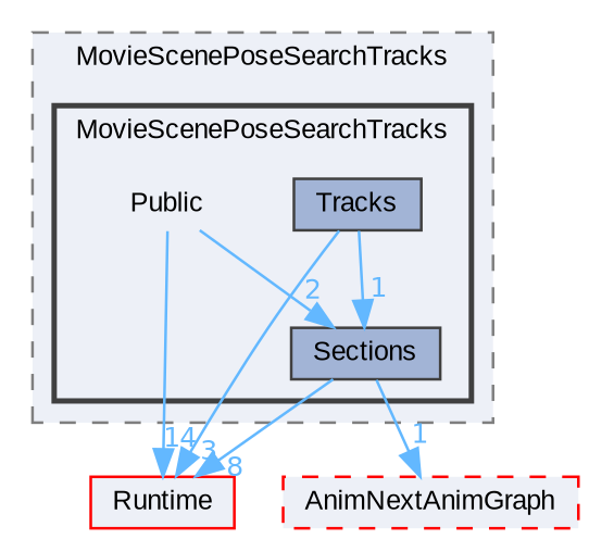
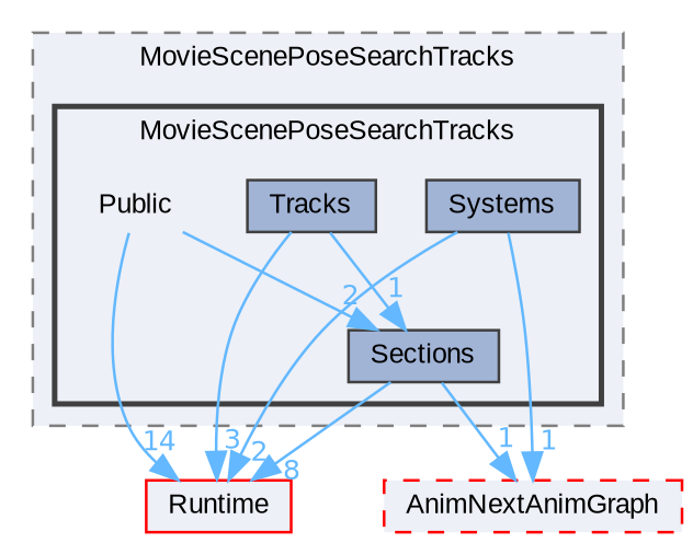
  digraph {
    compound=true
    fontname="Liberation Sans"
    node [fontname="Liberation Sans" fontsize=10 shape=box color=grey25 fillcolor="#a2b4d6" style=filled]
    edge [color=steelblue1 fontcolor=steelblue1 fontname="Liberation Sans" fontsize=10 headlabel=1 labeldistance=1.5 labelfontname=Helvetica labelfontsize=10]
    n1 [height=0.2 label=Public shape=plaintext width=0.4 color="" fillcolor="" style=""]
    n2 [height=0.2 label=Sections width=0.4]
+   n3 [height=0.2 label=Systems width=0.4]
    n4 [height=0.2 label=Tracks width=0.4]
    n5 [color=red fillcolor="#edf0f7" height=0.2 label=Runtime width=0.4]
    n6 [color=red fillcolor="#edf0f7" height=0.2 label=AnimNextAnimGraph style="filled,dashed" width=0.4]
    subgraph cluster_1 {
      bgcolor="#edf0f7"
      fontsize=10
      label=MovieScenePoseSearchTracks
      pencolor=grey50
      style="filled,dashed"
      subgraph cluster_2 {
        bgcolor="#edf0f7"
        fontsize=10
        pencolor=grey25
        style="filled,bold"
        n1
        n2
+       n3
        n4
      }
    }
    n1 -> n2 [headlabel=2]
    n1 -> n5 [headlabel=14]
    n2 -> n5 [headlabel=8]
    n2 -> n6
+   n3 -> n5 [headlabel=2]
+   n3 -> n6
    n4 -> n2
    n4 -> n5 [headlabel=3]
  }
